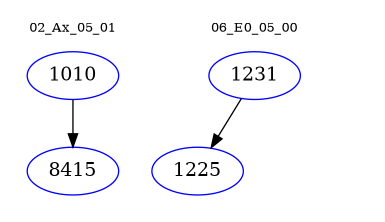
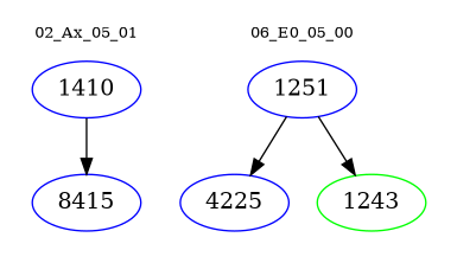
  digraph {
    node [color=blue]
    edge [color=black]
-   n1 [label=1010]
+   n1 [label=1410]
    n2 [label=8415]
-   n3 [label=1231]
-   n4 [label=1225]
+   n3 [label=1251]
+   n4 [label=4225]
+   n5 [color=green label=1243]
    subgraph cluster_1 {
      color=white
      fontsize=10
      label="02_Ax_05_01"
      n1
      n2
    }
    subgraph cluster_2 {
      color=white
      fontsize=10
      label="06_E0_05_00"
      n3
      n4
+     n5
    }
    n1 -> n2
    n3 -> n4
+   n3 -> n5
  }
